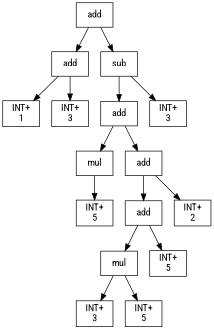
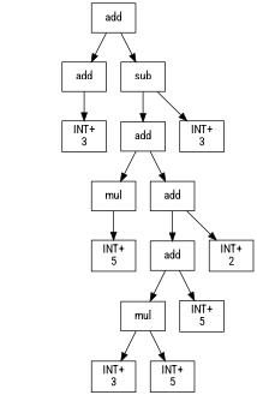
  digraph {
    fontname="Roboto Condensed"
    node [fontname="Roboto Condensed" shape=box]
    edge [fontname="Roboto Condensed"]
    n1 [label=add]
    n2 [label=add]
    n3 [label=sub]
-   n4 [label="INT+\n1"]
    n5 [label="INT+\n3"]
    n6 [label=add]
    n7 [label="INT+\n3"]
    n8 [label=mul]
    n9 [label=add]
    n10 [label="INT+\n5"]
    n11 [label=add]
    n12 [label="INT+\n2"]
    n13 [label=mul]
    n14 [label="INT+\n5"]
    n15 [label="INT+\n3"]
    n16 [label="INT+\n5"]
    n1 -> n2
    n1 -> n3
-   n2 -> n4
    n2 -> n5
    n3 -> n6
    n3 -> n7
    n6 -> n8
    n6 -> n9
    n8 -> n10
    n9 -> n11
    n9 -> n12
    n11 -> n13
    n11 -> n14
    n13 -> n15
    n13 -> n16
  }
